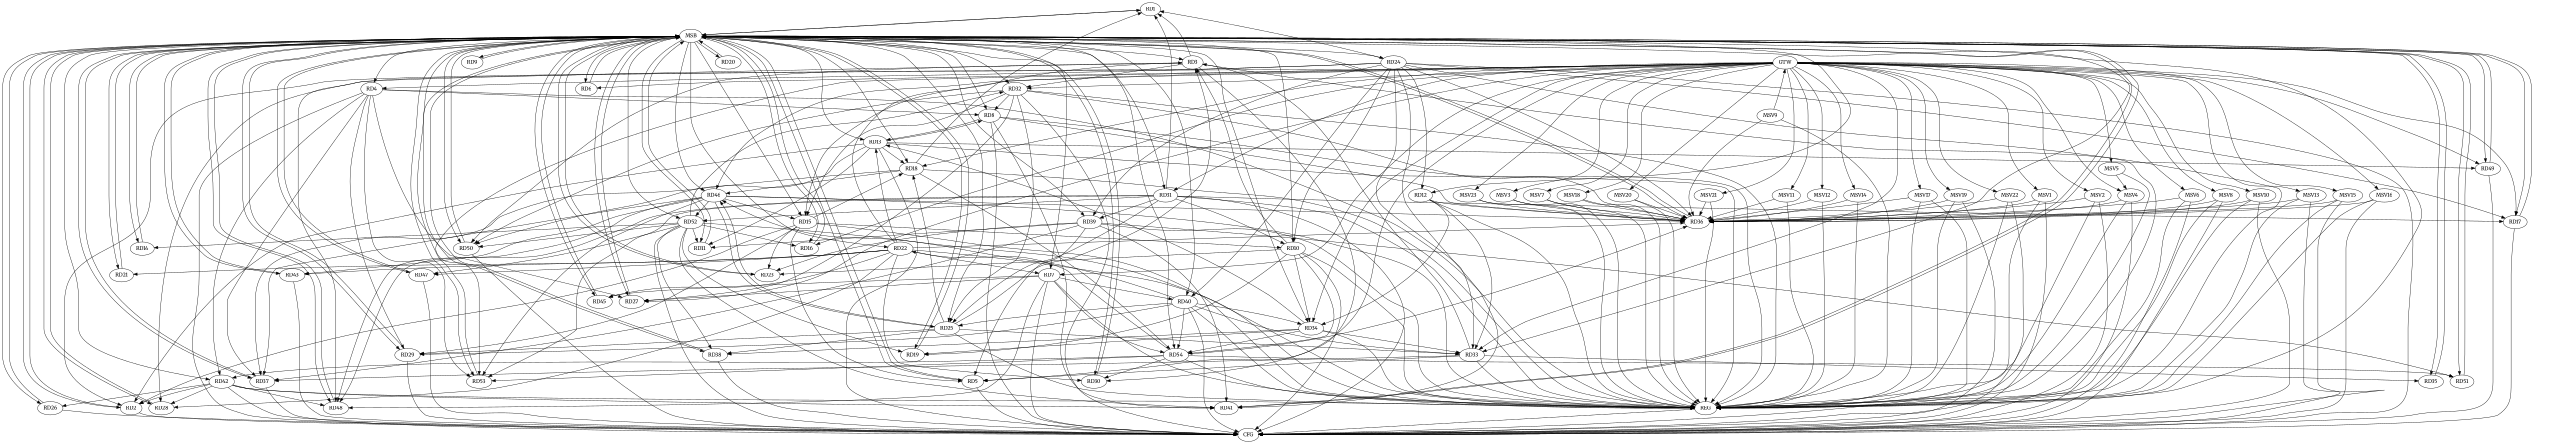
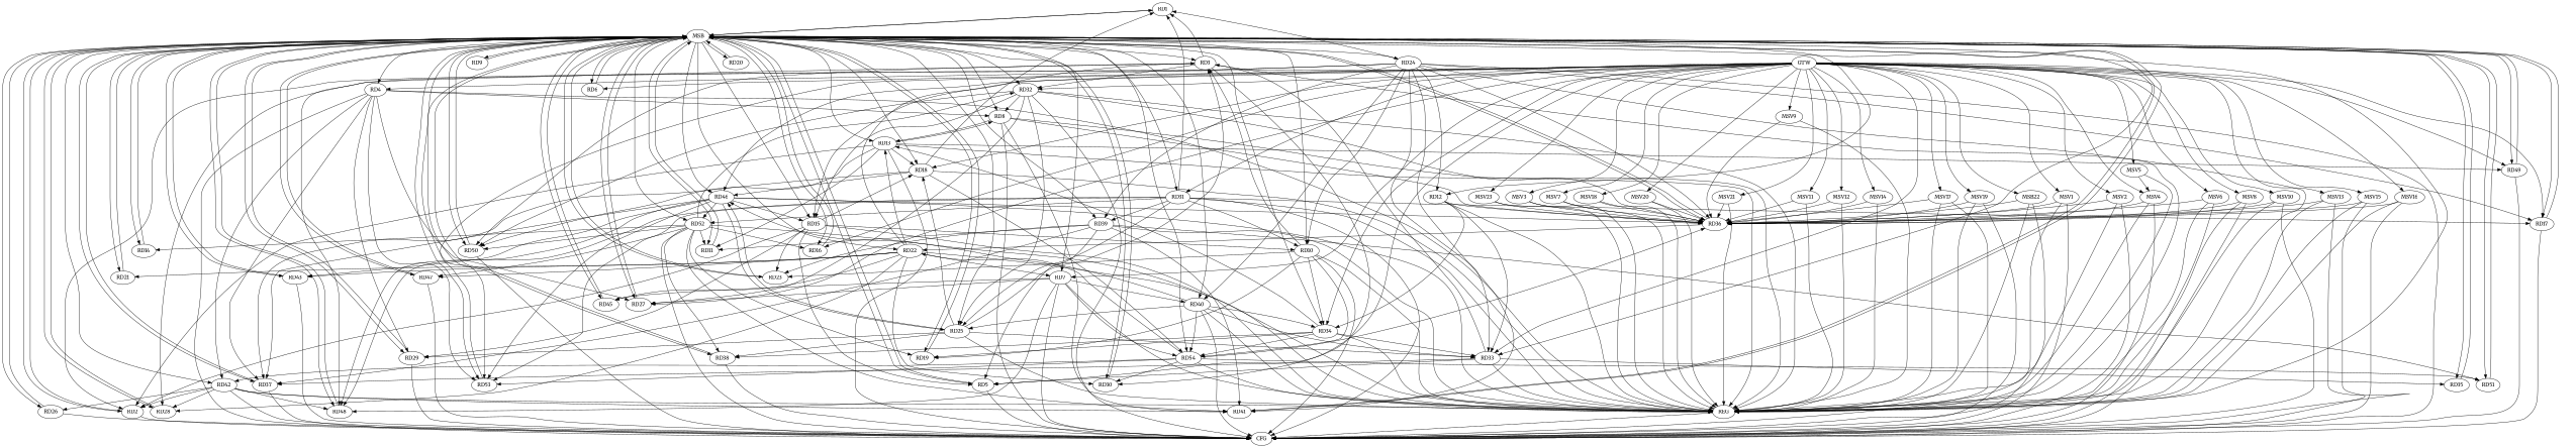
  strict digraph {
    fontname=Merriweather
    node [fontname=Merriweather]
    edge [fontname=Merriweather]
    n1 [label=RD1]
    n2 [label=MSB]
    n3 [label=RD2]
    n4 [label=RD3]
    n5 [label=RD30]
    n6 [label=RD32]
    n7 [label=RD48]
    n8 [label=RD50]
    n9 [label=REG]
    n10 [label=RD4]
    n11 [label=RD8]
    n12 [label=RD27]
    n13 [label=RD29]
    n14 [label=RD37]
    n15 [label=RD42]
    n16 [label=RD53]
    n17 [label=RD5]
    n18 [label=RD6]
    n19 [label=RD7]
    n20 [label=RD40]
    n21 [label=RD54]
    n22 [label=RD45]
    n23 [label=RD13]
    n24 [label=RD36]
    n25 [label=RD41]
    n26 [label=RD9]
    n27 [label=RD10]
    n28 [label=RD19]
    n29 [label=RD23]
    n30 [label=RD34]
    n31 [label=RD11]
    n32 [label=RD12]
    n33 [label=RD33]
    n34 [label=RD18]
    n35 [label=RD49]
    n36 [label=RD14]
    n37 [label=RD15]
    n38 [label=RD16]
    n39 [label=RD17]
    n40 [label=RD46]
    n41 [label=RD20]
    n42 [label=RD21]
    n43 [label=RD22]
    n44 [label=RD28]
    n45 [label=RD43]
    n46 [label=RD47]
    n47 [label=RD24]
    n48 [label=RD39]
    n49 [label=RD25]
    n50 [label=RD38]
    n51 [label=RD26]
    n52 [label=RD31]
    n53 [label=RD52]
    n54 [label=RD35]
    n55 [label=RD51]
    n56 [label=CFG]
    n57 [label=GTW]
    n58 [label=MSV1]
    n59 [label=MSV2]
    n60 [label=MSV3]
    n61 [label=MSV4]
    n62 [label=MSV5]
    n63 [label=MSV6]
    n64 [label=MSV7]
    n65 [label=MSV8]
    n66 [label=MSV9]
    n67 [label=MSV10]
    n68 [label=MSV11]
    n69 [label=MSV12]
    n70 [label=MSV13]
    n71 [label=MSV14]
    n72 [label=MSV15]
    n73 [label=MSV16]
    n74 [label=MSV17]
    n75 [label=MSV18]
    n76 [label=MSV19]
    n77 [label=MSV20]
    n78 [label=MSV21]
-   n79 [label=MSV22]
+   n79 [label=MSB22]
    n80 [label=MSV23]
    n1 -> n2
    n2 -> n1
    n2 -> n3
    n2 -> n4
    n2 -> n5
    n2 -> n6
    n2 -> n7
    n2 -> n8
    n2 -> n9
    n2 -> n10
    n2 -> n11
    n2 -> n12
    n2 -> n13
    n2 -> n14
    n2 -> n15
    n2 -> n16
    n2 -> n17
    n2 -> n18
    n2 -> n19
    n2 -> n20
    n2 -> n21
    n2 -> n22
    n2 -> n23
    n2 -> n24
    n2 -> n25
    n2 -> n26
    n2 -> n27
    n2 -> n28
    n2 -> n29
    n2 -> n30
    n2 -> n31
    n2 -> n32
    n2 -> n33
    n2 -> n34
    n2 -> n35
    n2 -> n36
    n2 -> n37
    n2 -> n38
    n2 -> n39
    n2 -> n40
    n2 -> n41
    n2 -> n42
    n2 -> n43
    n2 -> n44
    n2 -> n45
    n2 -> n46
    n2 -> n47
    n2 -> n48
    n2 -> n49
    n2 -> n50
    n2 -> n51
    n2 -> n52
    n2 -> n53
    n2 -> n54
    n2 -> n55
    n3 -> n2
    n3 -> n56
    n4 -> n1
    n4 -> n5
    n4 -> n6
    n4 -> n7
    n4 -> n8
    n4 -> n9
    n5 -> n2
    n6 -> n8
    n6 -> n9
    n6 -> n11
    n6 -> n12
    n6 -> n24
    n6 -> n37
    n6 -> n49
    n6 -> n56
    n7 -> n2
    n8 -> n2
    n8 -> n56
    n9 -> n56
    n10 -> n9
    n10 -> n11
    n10 -> n12
    n10 -> n13
    n10 -> n14
    n10 -> n15
    n10 -> n16
    n10 -> n56
    n11 -> n9
    n11 -> n23
    n11 -> n24
    n11 -> n25
    n11 -> n56
    n12 -> n2
    n13 -> n2
    n13 -> n56
    n14 -> n2
    n14 -> n56
    n15 -> n3
    n15 -> n7
    n15 -> n9
    n15 -> n25
    n15 -> n44
    n15 -> n51
    n15 -> n56
    n16 -> n2
    n17 -> n2
    n17 -> n56
    n18 -> n2
    n19 -> n7
    n19 -> n9
    n19 -> n12
    n19 -> n20
    n19 -> n21
    n19 -> n22
    n19 -> n56
    n20 -> n9
-   n20 -> n13
    n20 -> n21
    n20 -> n30
    n20 -> n33
    n20 -> n40
    n20 -> n49
    n20 -> n56
    n21 -> n5
    n21 -> n9
    n21 -> n15
    n21 -> n16
    n21 -> n24
    n21 -> n43
    n21 -> n55
    n22 -> n2
    n23 -> n3
    n23 -> n8
    n23 -> n9
    n23 -> n11
    n23 -> n31
    n23 -> n34
    n23 -> n35
    n23 -> n56
    n24 -> n2
    n25 -> n2
    n26 -> n2
    n27 -> n4
    n27 -> n9
    n27 -> n21
    n27 -> n28
    n27 -> n29
    n27 -> n30
    n27 -> n56
    n28 -> n2
    n29 -> n2
    n30 -> n9
    n30 -> n21
    n30 -> n23
    n30 -> n28
    n30 -> n33
    n30 -> n50
    n31 -> n2
    n32 -> n9
    n32 -> n24
    n32 -> n30
    n32 -> n33
    n33 -> n4
    n33 -> n9
    n33 -> n14
    n33 -> n17
    n33 -> n54
    n34 -> n1
    n34 -> n9
    n34 -> n14
    n34 -> n21
    n34 -> n40
    n35 -> n2
    n35 -> n56
    n36 -> n2
    n37 -> n3
    n37 -> n9
    n37 -> n13
    n37 -> n17
    n37 -> n27
    n37 -> n29
    n37 -> n34
    n38 -> n2
    n39 -> n2
    n39 -> n56
    n40 -> n7
    n40 -> n9
    n40 -> n14
    n40 -> n16
    n40 -> n24
    n40 -> n37
    n40 -> n45
    n40 -> n49
    n40 -> n53
    n41 -> n2
    n42 -> n2
    n43 -> n4
    n43 -> n5
    n43 -> n9
    n43 -> n19
    n43 -> n22
    n43 -> n23
-   n43 -> n24
+   n24 -> n43
    n43 -> n42
    n43 -> n44
    n43 -> n45
    n43 -> n46
    n44 -> n2
    n45 -> n2
    n45 -> n56
    n46 -> n2
    n46 -> n56
    n47 -> n1
    n47 -> n3
    n47 -> n9
    n47 -> n10
    n47 -> n20
    n47 -> n24
    n47 -> n25
    n47 -> n27
    n47 -> n32
    n47 -> n33
    n47 -> n39
    n47 -> n48
    n47 -> n56
    n48 -> n9
    n48 -> n14
    n48 -> n17
    n48 -> n25
    n48 -> n29
    n48 -> n31
    n48 -> n55
    n49 -> n4
    n49 -> n9
    n49 -> n13
    n49 -> n33
    n49 -> n34
    n49 -> n40
    n49 -> n50
    n50 -> n2
    n50 -> n56
    n51 -> n2
    n51 -> n56
    n52 -> n1
    n52 -> n7
    n52 -> n9
    n52 -> n16
    n52 -> n27
    n52 -> n39
    n52 -> n48
    n52 -> n49
    n52 -> n53
    n52 -> n56
    n53 -> n6
    n53 -> n8
    n53 -> n9
    n53 -> n25
    n53 -> n28
    n53 -> n31
    n53 -> n36
    n53 -> n38
    n53 -> n46
    n53 -> n50
    n53 -> n56
    n54 -> n2
    n55 -> n2
    n57 -> n6
    n57 -> n12
    n57 -> n16
    n57 -> n17
    n57 -> n18
    n57 -> n19
    n57 -> n30
    n57 -> n33
    n57 -> n34
    n57 -> n35
    n57 -> n37
    n57 -> n38
    n57 -> n39
    n57 -> n40
    n57 -> n44
    n57 -> n52
    n57 -> n58
    n57 -> n59
    n57 -> n60
    n57 -> n61
    n57 -> n62
    n57 -> n63
    n57 -> n64
    n57 -> n65
-   n66 -> n57
+   n57 -> n66
    n57 -> n67
    n57 -> n68
    n57 -> n69
    n57 -> n70
    n57 -> n71
    n57 -> n72
    n57 -> n73
    n57 -> n74
    n57 -> n75
    n57 -> n76
    n57 -> n77
    n57 -> n78
    n57 -> n79
    n57 -> n80
    n58 -> n9
    n58 -> n24
    n58 -> n56
    n59 -> n9
    n59 -> n24
    n59 -> n56
    n60 -> n9
    n60 -> n24
    n61 -> n9
    n61 -> n24
    n61 -> n56
    n62 -> n9
    n62 -> n61
    n63 -> n9
    n63 -> n24
    n63 -> n56
    n64 -> n9
    n64 -> n24
    n65 -> n9
    n65 -> n24
    n65 -> n56
    n66 -> n9
    n66 -> n24
    n67 -> n9
    n67 -> n24
    n67 -> n56
    n68 -> n9
    n68 -> n24
    n69 -> n9
    n69 -> n24
    n70 -> n9
    n70 -> n24
    n70 -> n56
    n71 -> n9
    n71 -> n24
    n72 -> n9
    n72 -> n24
    n72 -> n56
    n73 -> n9
    n73 -> n24
    n73 -> n56
    n74 -> n9
    n74 -> n24
    n74 -> n56
    n75 -> n9
    n75 -> n24
    n76 -> n9
    n76 -> n24
    n76 -> n56
    n77 -> n9
    n77 -> n24
    n78 -> n9
    n78 -> n24
    n79 -> n9
    n79 -> n24
    n79 -> n56
    n80 -> n9
    n80 -> n24
  }
